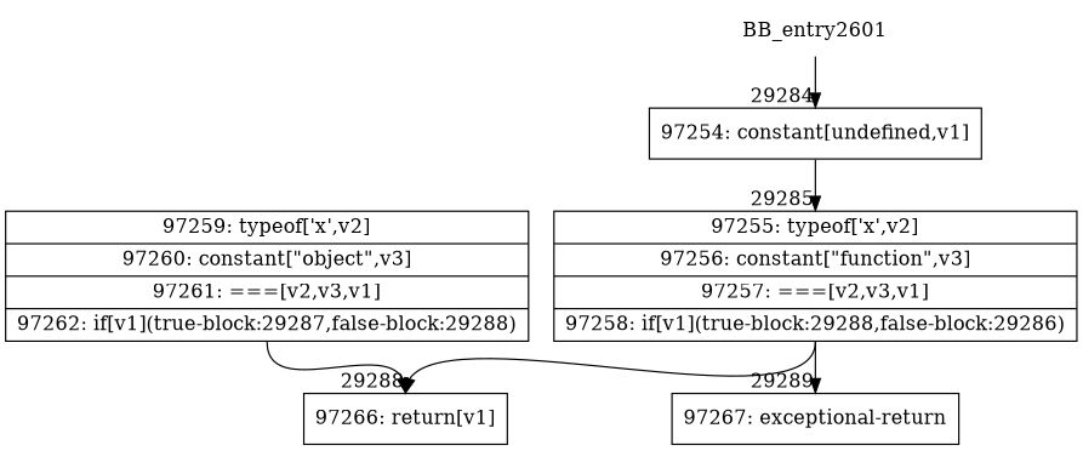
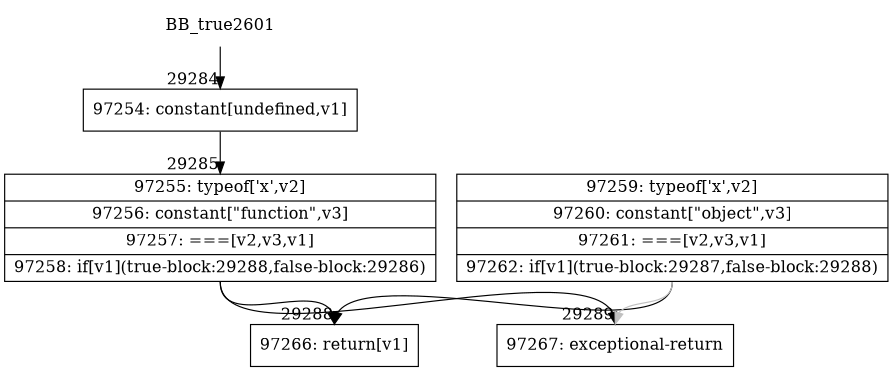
  digraph {
    rankdir=TD
    node [shape=record]
    edge [headport=n tailport=s]
-   BB_entry2601 [shape=none]
+   BB_entry2601 [shape=none label=BB_true2601]
    n2 [label="{97254: constant[undefined,v1]}"]
    n3 [label="{97255: typeof['x',v2]|97256: constant[\"function\",v3]|97257: ===[v2,v3,v1]|97258: if[v1](true-block:29288,false-block:29286)}"]
    n4 [label="{97266: return[v1]}"]
    n5 [label="{97267: exceptional-return}"]
    n6 [label="{97259: typeof['x',v2]|97260: constant[\"object\",v3]|97261: ===[v2,v3,v1]|97262: if[v1](true-block:29287,false-block:29288)}"]
    BB_entry2601 -> n2 [headlabel="    29284"]
    n2 -> n3 [headlabel="      29285"]
    n3 -> n4 [headlabel="      29288"]
    n3 -> n5 [color=black headlabel="      29289"]
    n6 -> n4
+   n6 -> n5 [color=gray]
  }
